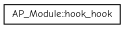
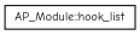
  digraph {
    rankdir=TB
    fontname="Comic Neue"
-   n1 [color=black fillcolor=white fontname="Comic Neue" fontsize=10 height=0.2 label="AP_Module::hook_hook" shape=record style=filled width=0.4]
+   n1 [color=black fillcolor=white fontname="Comic Neue" fontsize=10 height=0.2 label="AP_Module::hook_list" shape=record style=filled width=0.4]
  }
